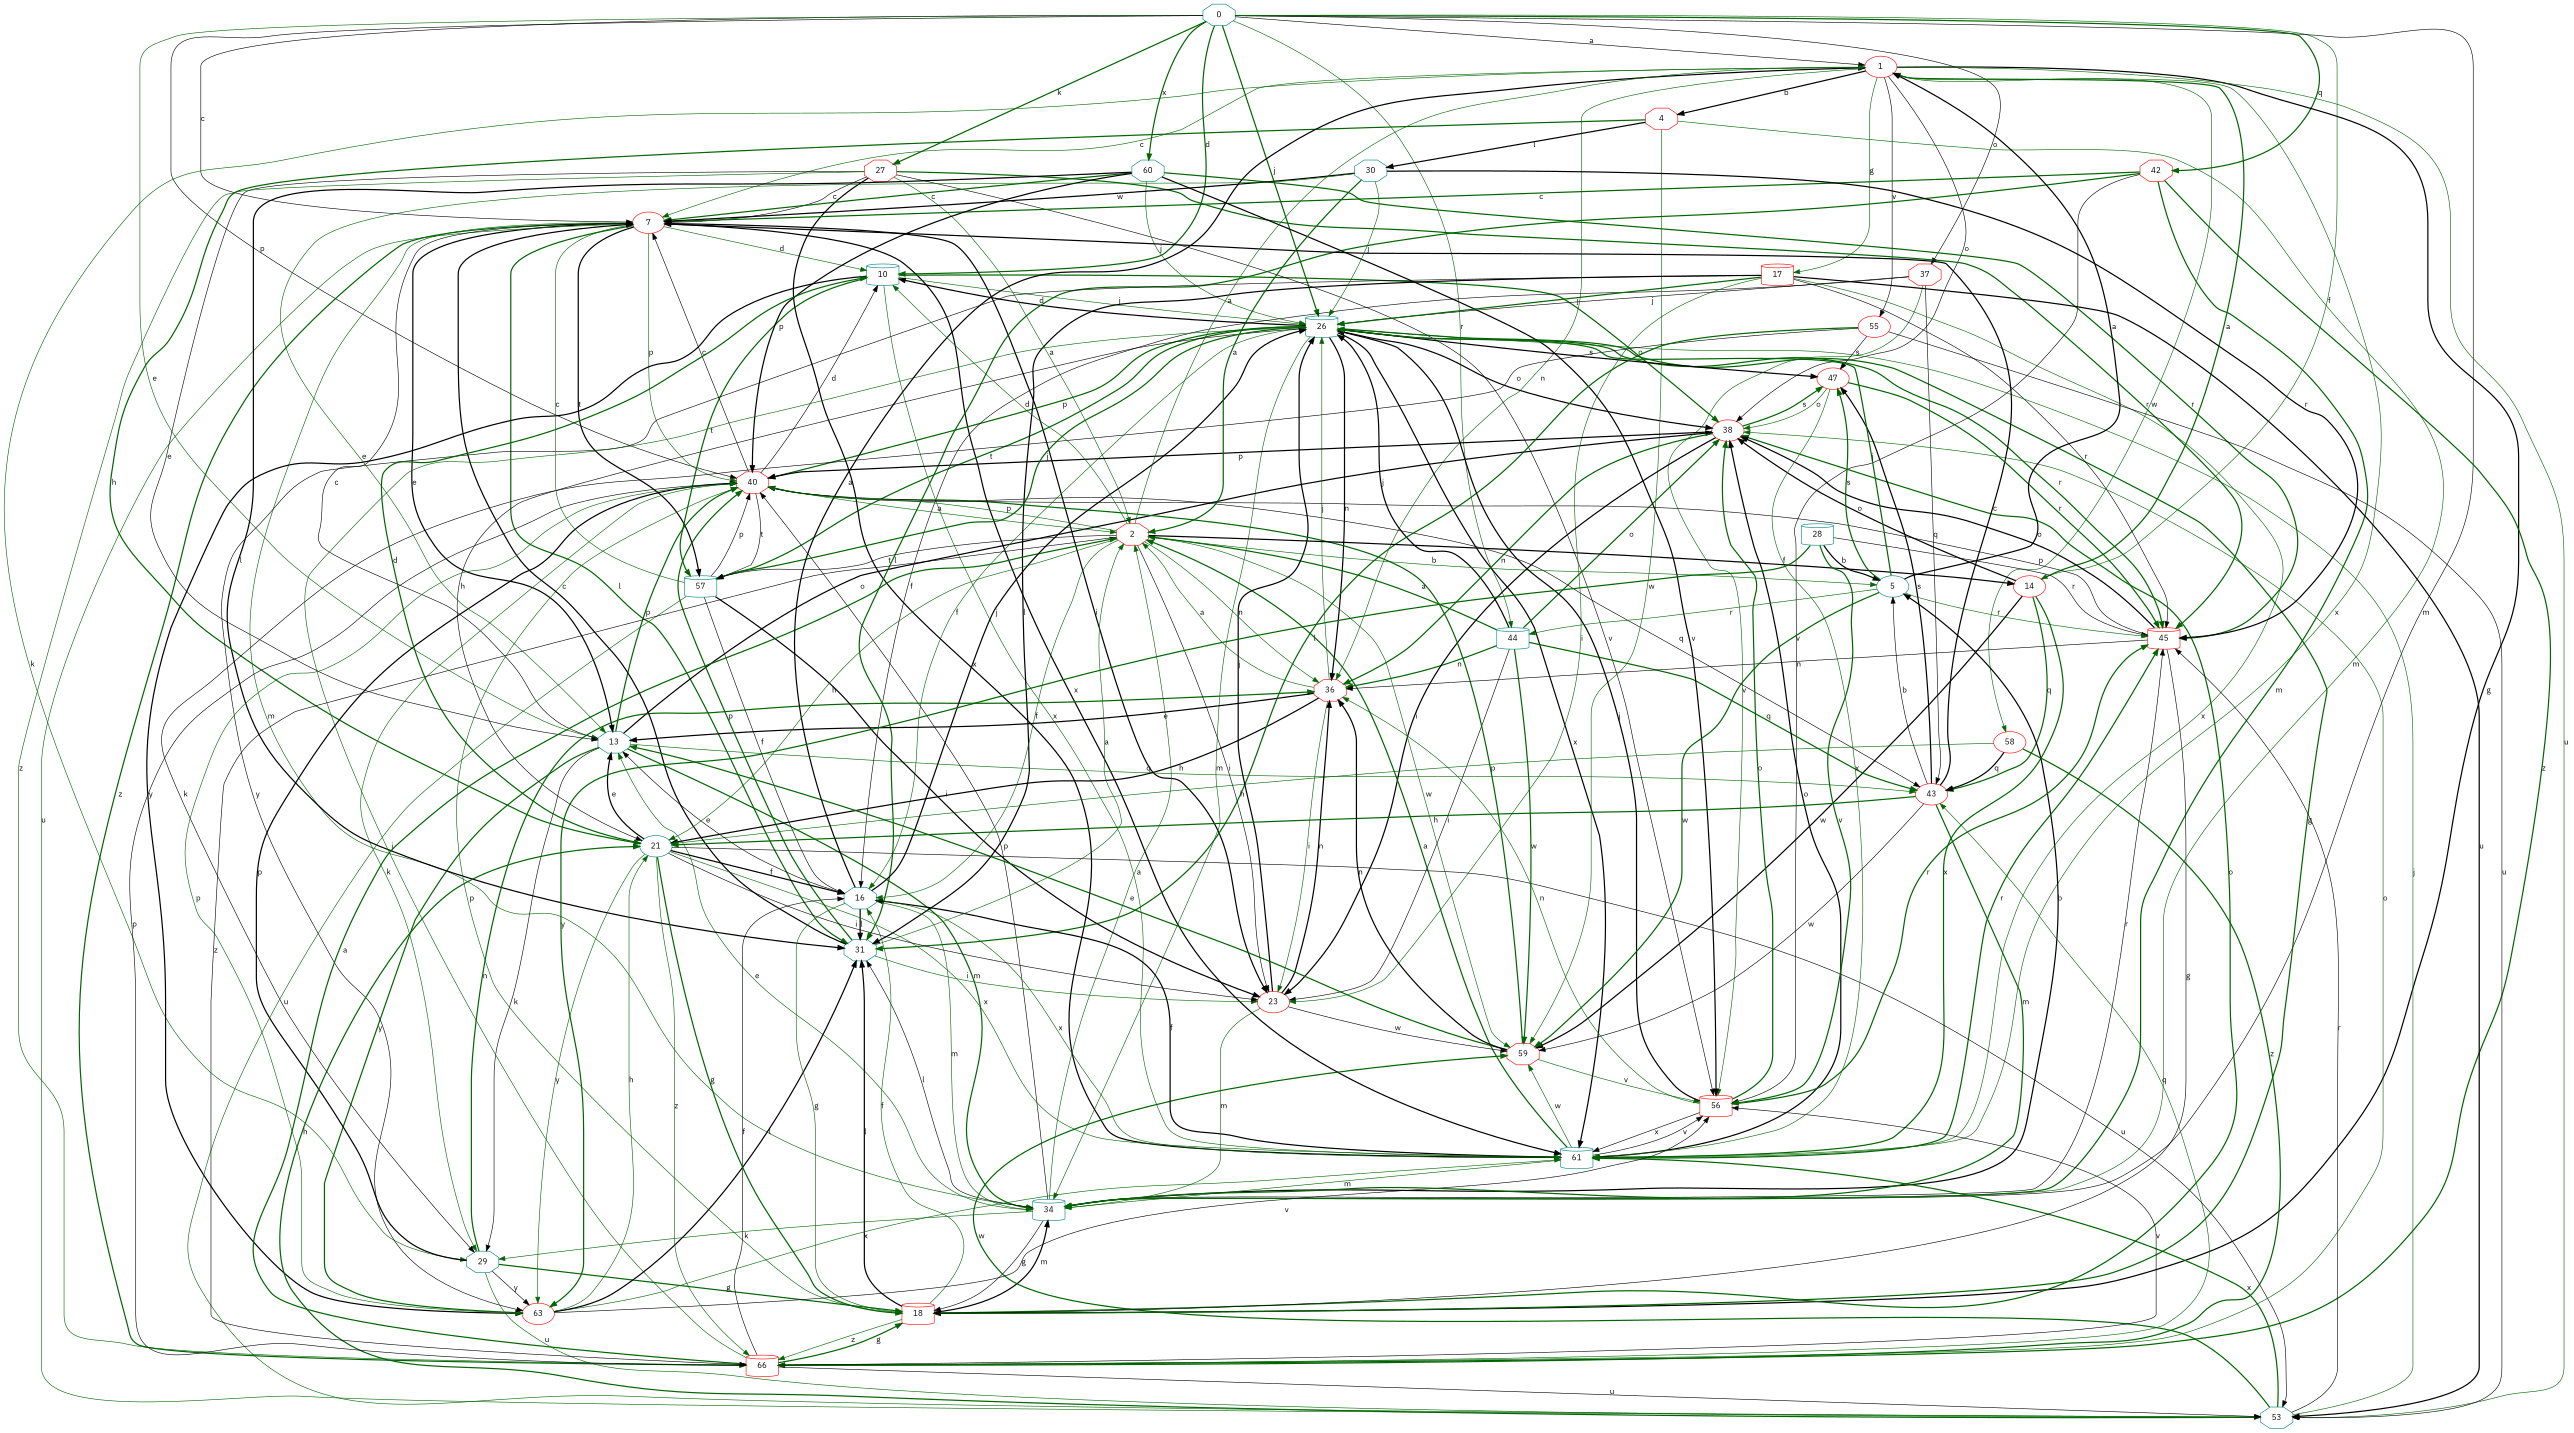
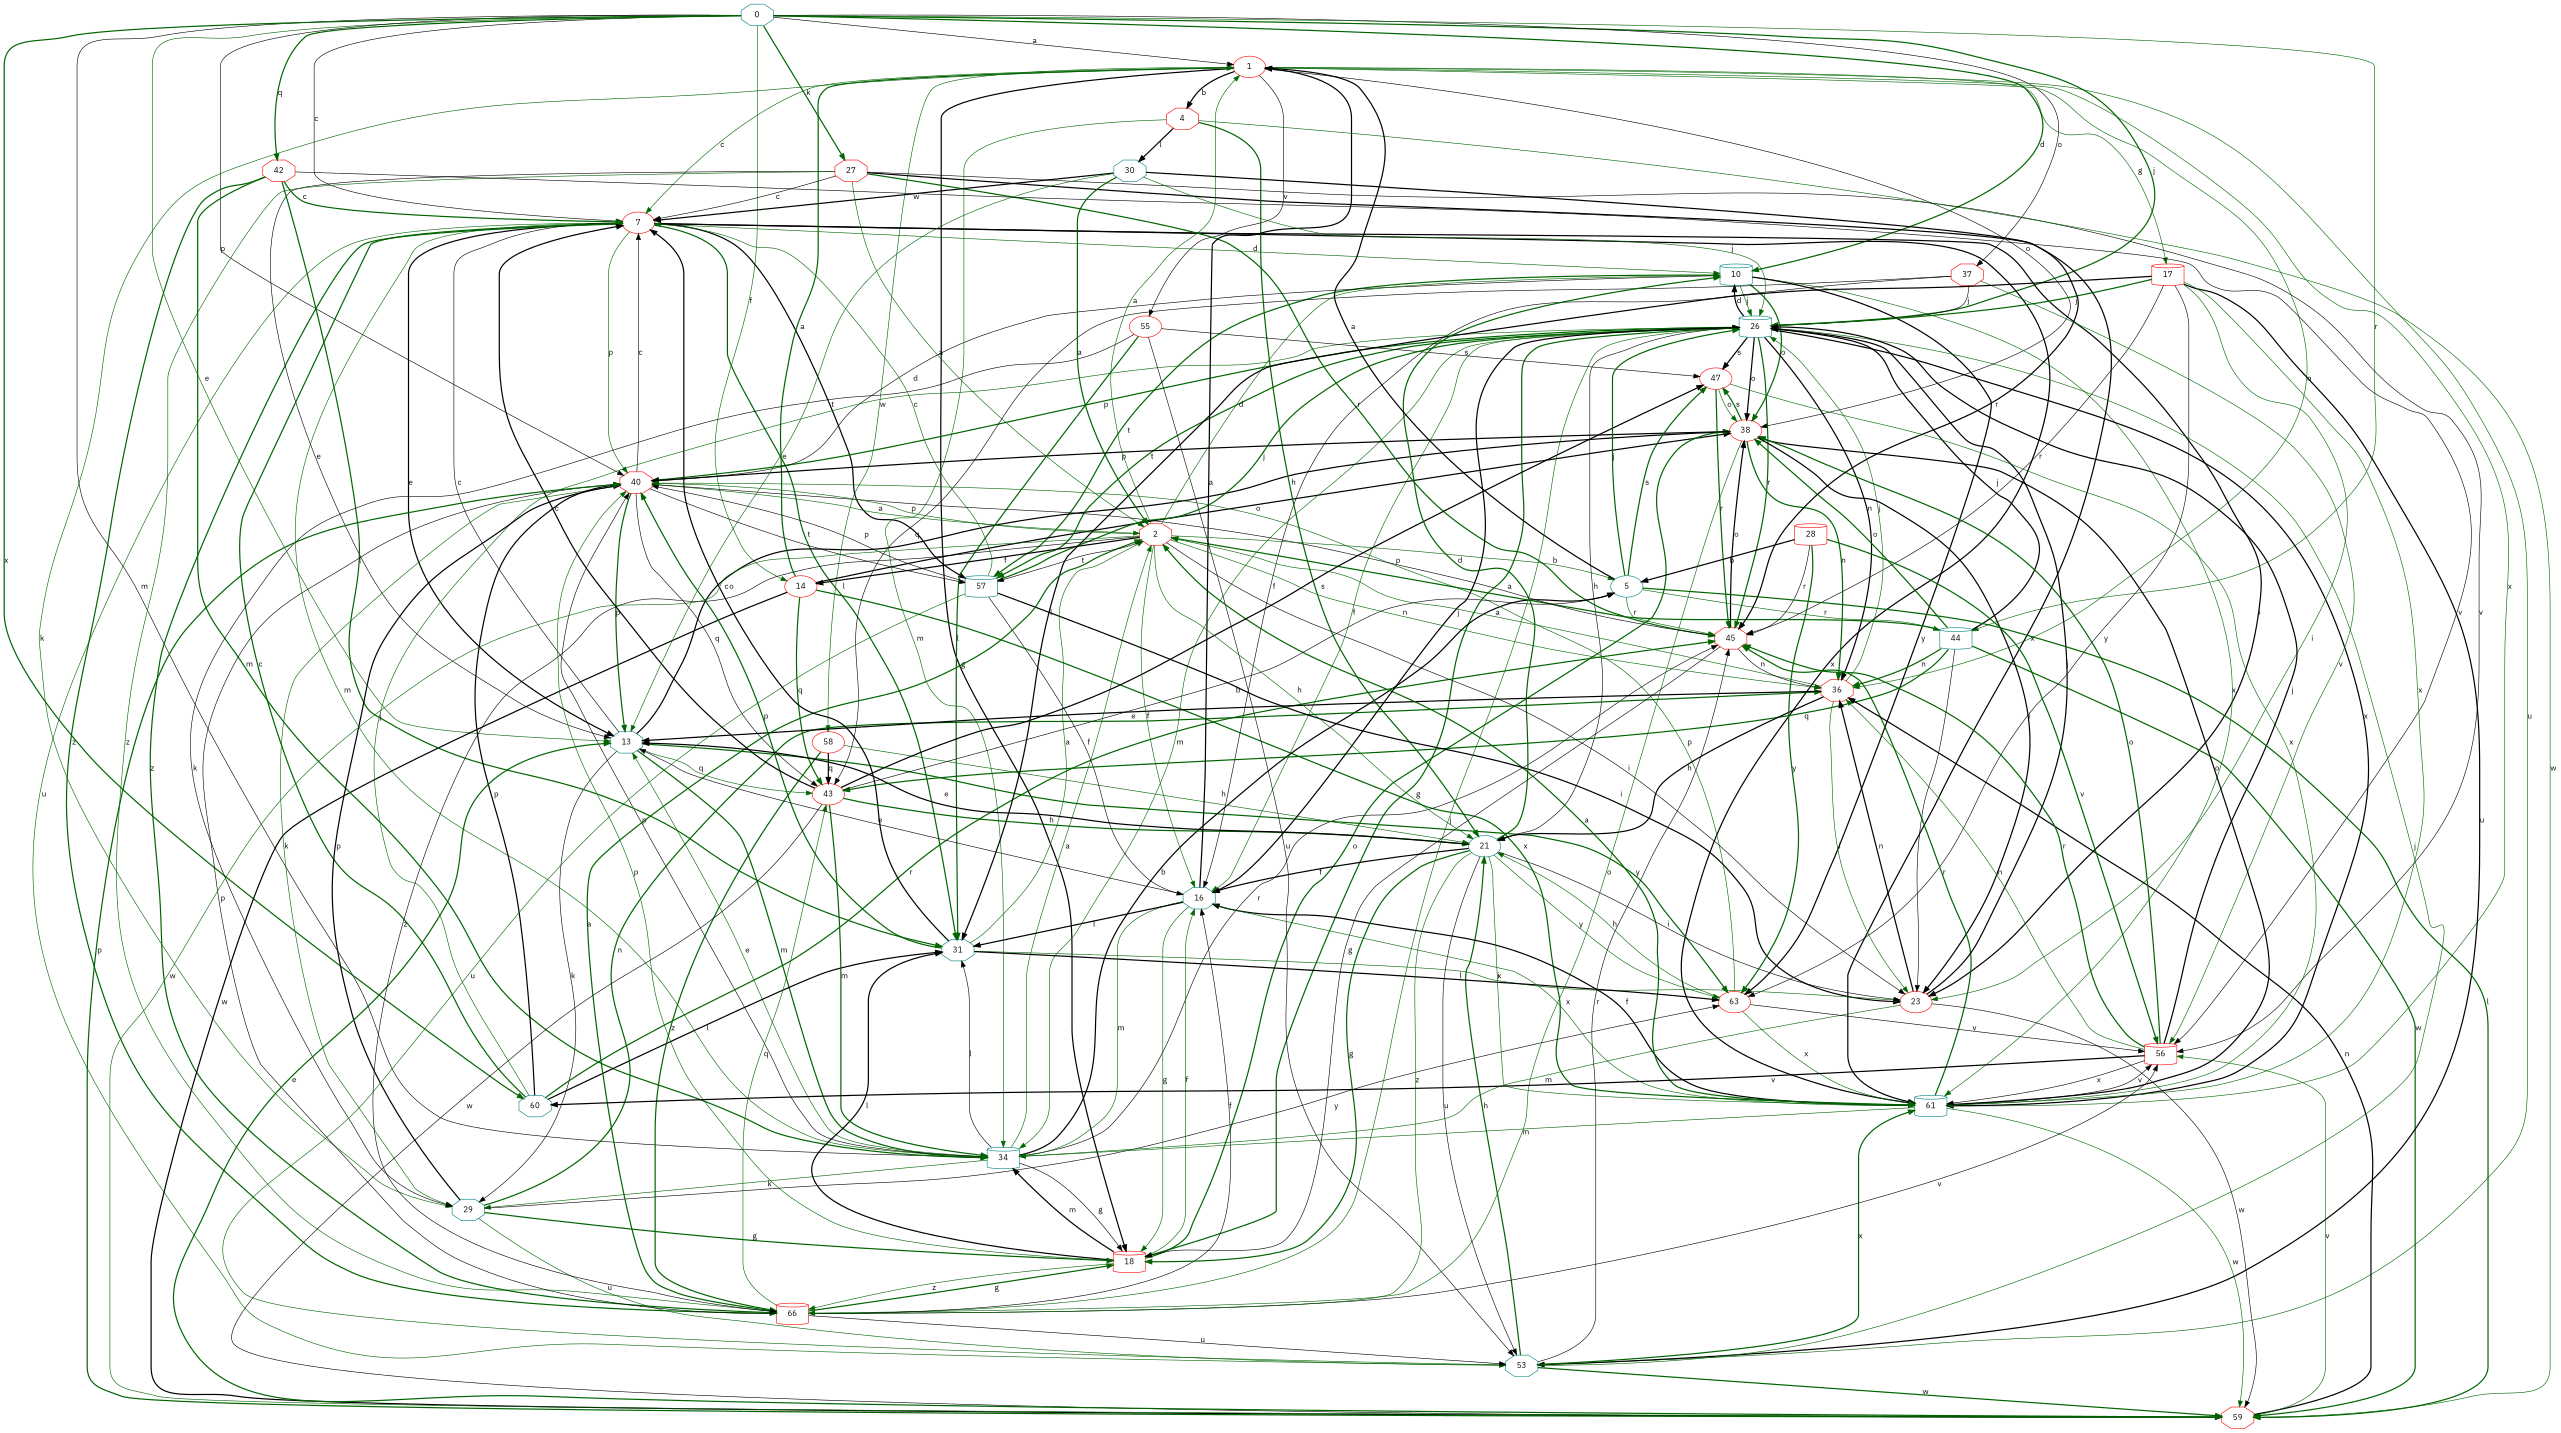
  strict digraph {
    fontname="IBM Plex Sans"
    node [color=red fontname="IBM Plex Sans" shape=octagon]
    edge [color=darkgreen fontname="IBM Plex Sans" style=solid]
    0 [color=teal]
    1 [shape=ellipse]
    7 [shape=ellipse]
    10 [color=teal shape=cylinder]
    13 [color=teal]
    14 [shape=ellipse]
    26 [color=teal shape=cylinder]
    27
    34 [color=teal shape=cylinder]
    37
    40
    42
    44 [color=teal shape=cylinder]
    60 [color=teal]
    4
    17 [shape=cylinder]
    18 [shape=cylinder]
    29 [color=teal]
    36
    38 [shape=ellipse]
    53 [color=teal]
    55 [shape=ellipse]
    58 [shape=ellipse]
    61 [color=teal shape=cylinder]
    23 [shape=ellipse]
    n26 [color=teal label=57 shape=cylinder]
    66 [shape=cylinder]
    31 [color=teal]
    63 [shape=ellipse]
    43 [shape=ellipse]
    59
    16 [color=teal]
    21 [color=teal shape=ellipse]
-   45 [shape=cylinder]
+   45
    47 [shape=ellipse]
    2
    56 [shape=cylinder]
-   28 [color=teal shape=cylinder]
+   28 [shape=cylinder]
    5 [color=teal shape=ellipse]
    30 [color=teal]
    0 -> 1 [color=black label=a]
    0 -> 7 [color=black label=c]
    0 -> 10 [label=d style=bold]
    0 -> 13 [label=e]
    0 -> 14 [label=f]
    0 -> 26 [label=j style=bold]
    0 -> 27 [label=k style=bold]
    0 -> 34 [color=black label=m]
    0 -> 37 [color=black label=o]
    0 -> 40 [color=black label=p]
    0 -> 42 [label=q style=bold]
    0 -> 44 [label=r]
    0 -> 60 [label=x style=bold]
    1 -> 7 [label=c]
    1 -> 4 [color=black label=b style=bold]
    1 -> 17 [label=g]
    1 -> 18 [color=black label=g style=bold]
    1 -> 29 [label=k]
    1 -> 36 [label=n]
    1 -> 38 [color=black label=o]
    1 -> 53 [label=u]
    1 -> 55 [color=black label=v]
    1 -> 58 [label=w]
    1 -> 61 [label=x]
    7 -> 10 [label=d]
    7 -> 13 [color=black label=e style=bold]
    7 -> 34 [label=m]
    7 -> 40 [label=p]
    7 -> 53 [label=u]
    7 -> 61 [color=black label=x style=bold]
    7 -> 23 [color=black label=i style=bold]
    7 -> n26 [color=black label=t style=bold]
    7 -> 66 [label=z style=bold]
    7 -> 31 [label=l style=bold]
    10 -> 26 [label=j]
    10 -> 38 [label=o style=bold]
    10 -> 61 [label=x]
    10 -> n26 [label=t style=bold]
    10 -> 63 [color=black label=y style=bold]
    13 -> 7 [color=black label=c]
    13 -> 34 [label=m style=bold]
-   13 -> 40 [label=p style=bold]
+   40 -> 13 [label=p style=bold]
    13 -> 29 [color=black label=k]
    13 -> 38 [color=black label=o style=bold]
    13 -> 63 [label=y style=bold]
    13 -> 43 [label=q]
    14 -> 1 [label=a style=bold]
    14 -> 38 [color=black label=o style=bold]
    14 -> 61 [label=x style=bold]
    14 -> 43 [label=q style=bold]
    14 -> 59 [color=black label=w style=bold]
    26 -> 10 [color=black label=d style=bold]
    26 -> 34 [label=m]
    26 -> 40 [label=p style=bold]
    26 -> 18 [label=g style=bold]
    26 -> 36 [color=black label=n style=bold]
    26 -> 38 [color=black label=o style=bold]
    26 -> 61 [color=black label=x style=bold]
    26 -> n26 [label=t style=bold]
    26 -> 16 [label=f]
    26 -> 21 [color=black label=h]
    26 -> 45 [label=r style=bold]
    26 -> 47 [color=black label=s style=bold]
    27 -> 7 [color=black label=c]
    27 -> 13 [color=black label=e]
    27 -> 61 [color=black label=x style=bold]
    27 -> 66 [label=z]
    27 -> 45 [label=r style=bold]
    27 -> 2 [label=a]
    27 -> 56 [color=black label=v]
    34 -> 13 [label=e]
    34 -> 40 [color=black label=p]
    34 -> 18 [color=black label=g]
    34 -> 29 [label=k]
    34 -> 31 [color=black label=l]
    34 -> 45 [color=black label=r]
    34 -> 2 [label=a]
    34 -> 5 [color=black label=b style=bold]
    37 -> 26 [color=black label=j]
    37 -> 43 [color=black label=q]
    37 -> 16 [color=black label=f]
    37 -> 56 [label=v]
    40 -> 7 [color=black label=c]
    40 -> 10 [color=black label=d]
    40 -> 29 [label=k]
    40 -> n26 [color=black label=t]
    40 -> 43 [color=black label=q]
    40 -> 2 [label=a]
    42 -> 7 [label=c style=bold]
    42 -> 34 [label=m style=bold]
    42 -> 66 [label=z style=bold]
    42 -> 31 [label=l style=bold]
    42 -> 56 [color=black label=v]
    44 -> 26 [color=black label=j style=bold]
    44 -> 36 [label=n style=bold]
    44 -> 38 [label=o style=bold]
    44 -> 23 [color=black label=i]
    44 -> 43 [label=q style=bold]
    44 -> 59 [label=w style=bold]
    44 -> 2 [label=a style=bold]
    60 -> 7 [label=c style=bold]
    60 -> 26 [label=j]
    60 -> 40 [color=black label=p style=bold]
    60 -> 31 [color=black label=l style=bold]
    60 -> 45 [label=r style=bold]
-   60 -> 56 [color=black label=v style=bold]
+   56 -> 60 [color=black label=v style=bold]
    4 -> 34 [label=m]
    4 -> 59 [label=w]
    4 -> 21 [label=h style=bold]
    4 -> 30 [color=black label=l style=bold]
    17 -> 26 [label=j style=bold]
    17 -> 53 [color=black label=u style=bold]
    17 -> 61 [label=x]
    17 -> 23 [label=i]
    17 -> 31 [color=black label=l style=bold]
    17 -> 63 [color=black label=y]
    17 -> 45 [color=black label=r]
    18 -> 34 [color=black label=m style=bold]
    18 -> 40 [label=p]
    18 -> 38 [label=o style=bold]
    18 -> 66 [label=z]
    18 -> 31 [color=black label=l style=bold]
    18 -> 16 [label=f]
    29 -> 40 [color=black label=p style=bold]
    29 -> 18 [label=g style=bold]
    29 -> 36 [label=n style=bold]
    29 -> 53 [label=u]
    29 -> 63 [color=black label=y]
    36 -> 13 [color=black label=e style=bold]
    36 -> 26 [label=j]
    36 -> 23 [label=i]
    36 -> 21 [color=black label=h style=bold]
    36 -> 2 [label=a]
    38 -> 40 [color=black label=p style=bold]
    38 -> 36 [label=n style=bold]
    38 -> 23 [color=black label=i style=bold]
    38 -> 47 [label=s style=bold]
    53 -> 26 [label=j]
    53 -> 61 [label=x style=bold]
    53 -> 59 [label=w style=bold]
    53 -> 21 [label=h style=bold]
    53 -> 45 [color=black label=r]
    55 -> 29 [color=black label=k]
    55 -> 53 [color=black label=u]
    55 -> 31 [label=l style=bold]
    55 -> 47 [color=black label=s]
    58 -> 66 [label=z style=bold]
    58 -> 43 [color=black label=q style=bold]
    58 -> 21 [label=h]
    61 -> 34 [label=m]
    61 -> 38 [color=black label=o style=bold]
    61 -> 59 [label=w]
    61 -> 16 [color=black label=f style=bold]
    61 -> 45 [label=r style=bold]
    61 -> 2 [label=a style=bold]
    61 -> 56 [color=black label=v]
    23 -> 26 [color=black label=j style=bold]
    23 -> 34 [label=m]
    23 -> 36 [color=black label=n style=bold]
    23 -> 59 [color=black label=w]
    n26 -> 7 [label=c]
    n26 -> 26 [label=j style=bold]
    n26 -> 40 [color=black label=p]
    n26 -> 53 [label=u]
    n26 -> 23 [color=black label=i style=bold]
    n26 -> 16 [color=black label=f]
    66 -> 26 [label=j]
    66 -> 40 [color=black label=p]
    66 -> 18 [label=g style=bold]
-   66 -> 38 [label=o]
+   38 -> 66 [label=o]
    66 -> 53 [color=black label=u]
    66 -> 43 [label=q]
    66 -> 16 [color=black label=f]
    66 -> 2 [label=a style=bold]
    66 -> 56 [color=black label=v]
    31 -> 7 [color=black label=c style=bold]
    31 -> 40 [label=p style=bold]
    31 -> 23 [label=i]
    31 -> 2 [label=a]
    63 -> 40 [label=p]
    63 -> 61 [label=x]
-   63 -> 31 [color=black label=l style=bold]
+   31 -> 63 [color=black label=l style=bold]
    63 -> 21 [label=h]
    63 -> 56 [color=black label=v]
    43 -> 7 [color=black label=c style=bold]
    43 -> 34 [label=m style=bold]
    43 -> 59 [color=black label=w]
    43 -> 21 [label=h style=bold]
    43 -> 47 [color=black label=s style=bold]
    43 -> 5 [color=black label=b]
    59 -> 13 [label=e style=bold]
    59 -> 40 [label=p style=bold]
    59 -> 36 [color=black label=n style=bold]
    59 -> 56 [label=v]
    16 -> 1 [color=black label=a style=bold]
    16 -> 13 [color=black label=e]
    16 -> 26 [color=black label=j style=bold]
    16 -> 34 [label=m]
    16 -> 18 [label=g]
    16 -> 61 [label=x]
    16 -> 31 [color=black label=l style=bold]
    21 -> 10 [label=d style=bold]
    21 -> 13 [color=black label=e style=bold]
    21 -> 18 [label=g style=bold]
    21 -> 53 [color=black label=u]
    21 -> 61 [label=x]
    21 -> 23 [color=black label=i]
    21 -> 66 [label=z]
    21 -> 63 [label=y]
    21 -> 16 [color=black label=f style=bold]
    45 -> 40 [color=black label=p]
    45 -> 18 [color=black label=g]
    45 -> 36 [color=black label=n]
    45 -> 38 [color=black label=o style=bold]
    47 -> 38 [label=o]
    47 -> 61 [label=x]
    47 -> 45 [label=r style=bold]
    2 -> 1 [label=a]
    2 -> 10 [label=d]
    2 -> 14 [color=black label=f style=bold]
    2 -> 40 [label=p]
    2 -> 36 [label=n]
    2 -> 23 [color=black label=i]
    2 -> n26 [color=black label=t]
    2 -> 66 [color=black label=z]
    2 -> 59 [label=w]
    2 -> 16 [label=f]
    2 -> 21 [label=h]
    2 -> 5 [label=b]
    56 -> 26 [color=black label=j style=bold]
    56 -> 36 [label=n]
    56 -> 38 [label=o style=bold]
    56 -> 61 [color=black label=x]
    56 -> 45 [label=r style=bold]
    28 -> 63 [label=y style=bold]
    28 -> 45 [color=black label=r]
    28 -> 56 [label=v style=bold]
    28 -> 5 [color=black label=b style=bold]
    5 -> 1 [color=black label=a style=bold]
    5 -> 26 [label=j style=bold]
    5 -> 44 [label=r]
-   5 -> 59 [label=w style=bold]
+   5 -> 59 [label=l style=bold]
    5 -> 45 [label=r]
    5 -> 47 [label=s style=bold]
    30 -> 7 [color=black label=w style=bold]
    30 -> 13 [label=e]
    30 -> 26 [label=j]
    30 -> 45 [color=black label=r style=bold]
    30 -> 2 [label=a style=bold]
  }
